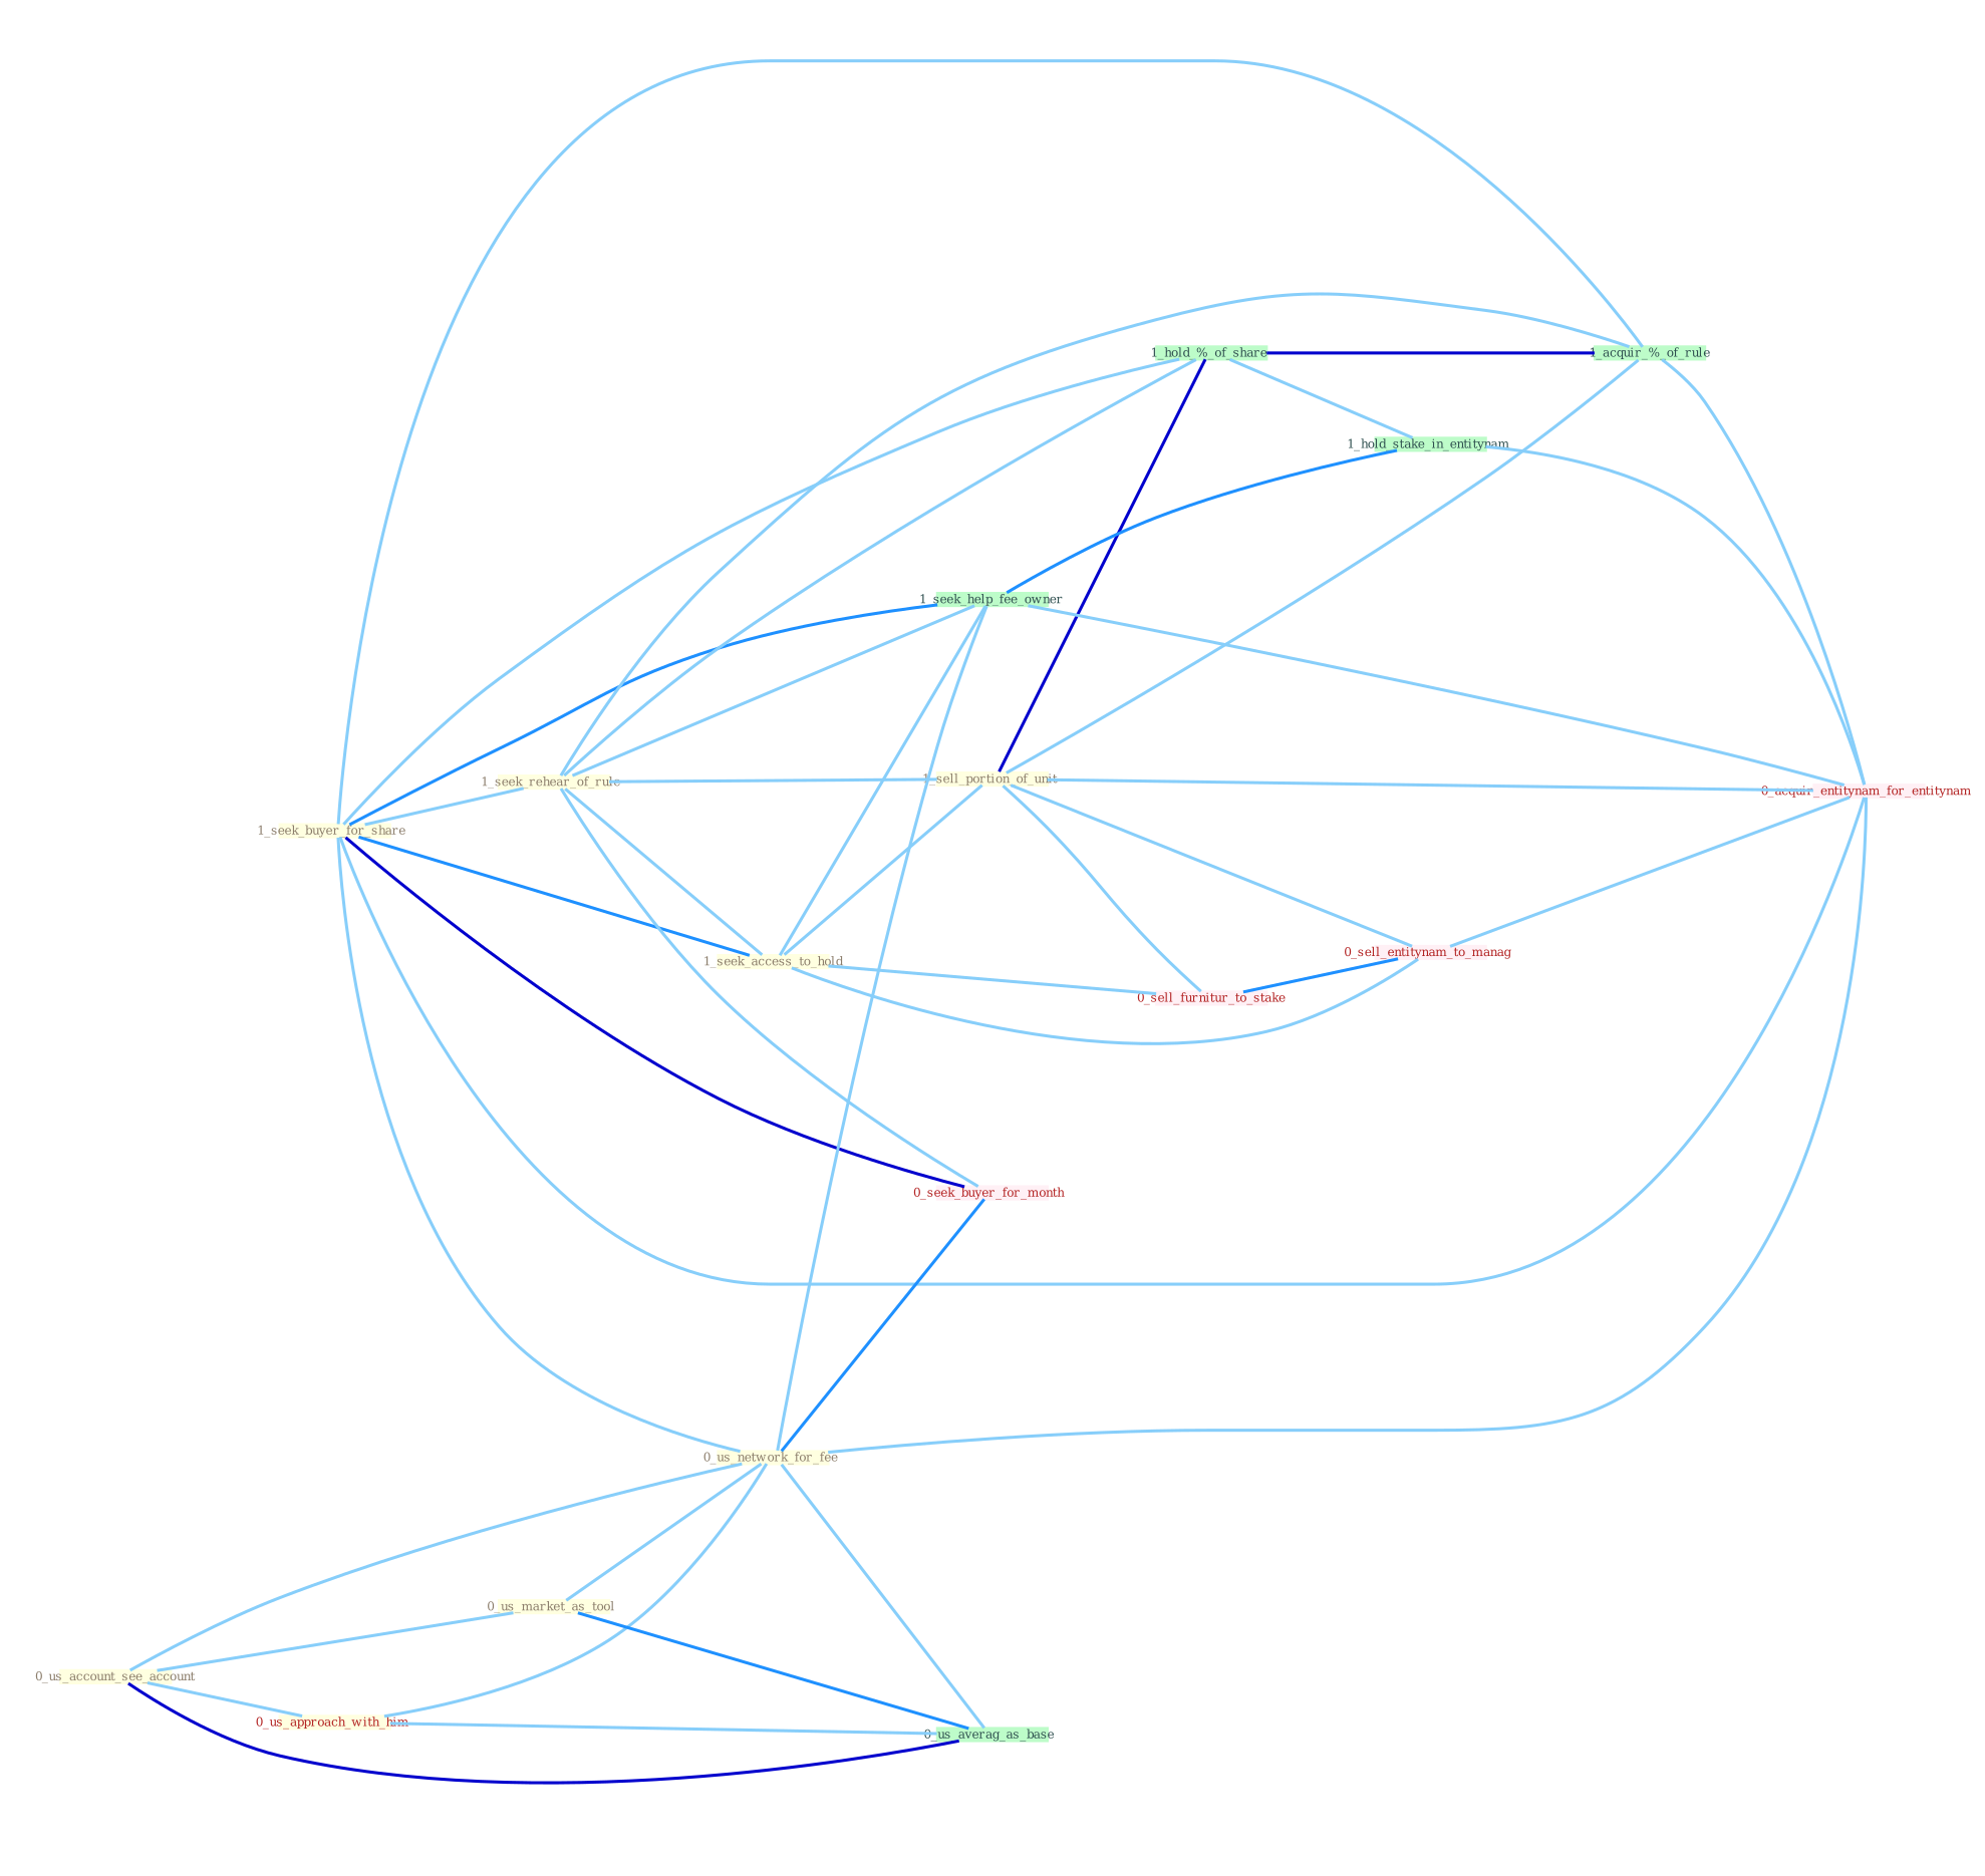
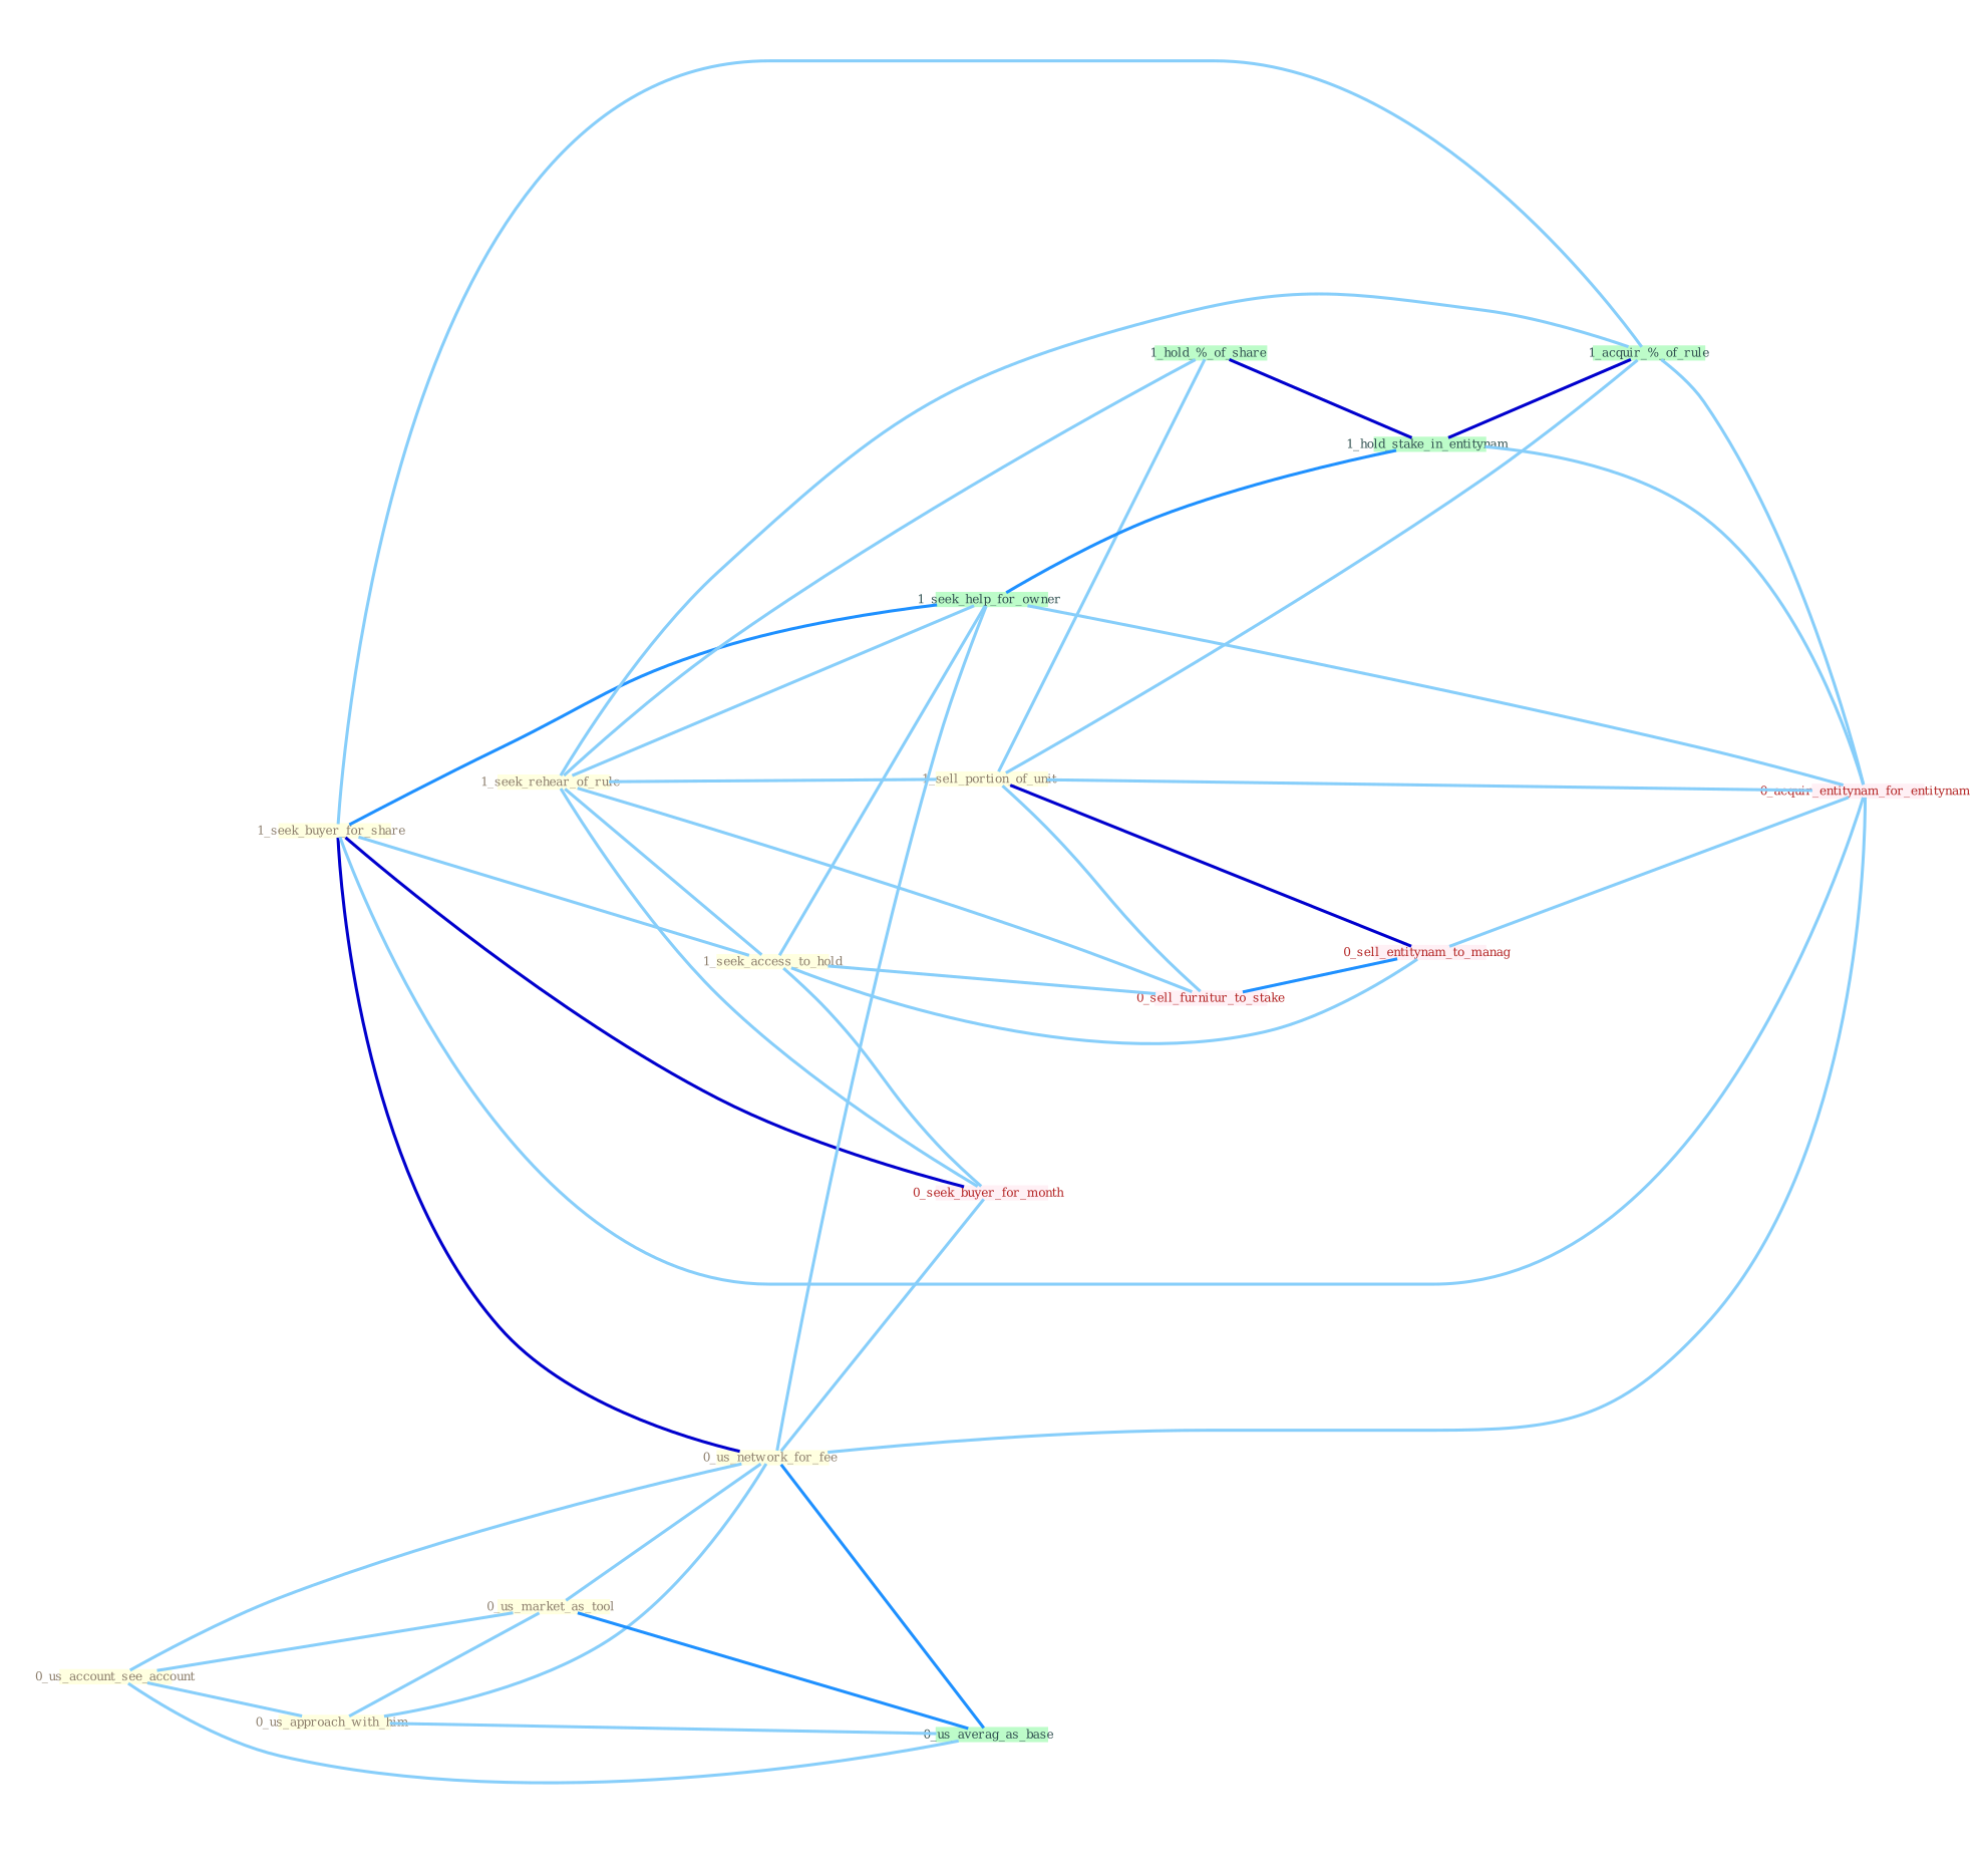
  graph {
    rankdir=LR
    node [color="#ffffe0" fixedsize=true fontcolor="#8b7d6b" fontsize=4 shape=polygon style=filled]
    edge [color="#87cefa" w=1]
    "1_seek_buyer_for_share " [height=.06 width=.5]
    n2 [height=.06 label="0_us_account_see_account" width=.5]
-   "0_us_approach_with_him " [fontcolor="#b22222" height=.06 width=.5]
+   "0_us_approach_with_him " [height=.06 width=.5]
    "1_seek_rehear_of_rule " [height=.06 width=.5]
    "1_sell_portion_of_unit " [height=.06 width=.5]
    "0_us_market_as_tool " [height=.06 width=.5]
    "0_us_network_for_fee " [height=.06 width=.5]
    n8 [height=.06 label="1_seek_access_to_hold" width=.5]
    "0_seek_buyer_for_month " [color="#fff0f5" fontcolor="#b22222" height=.06 width=.5]
    n10 [color="#fff0f5" fontcolor="#b22222" height=.06 label="0_sell_furnitur_to_stake" width=.5]
    "0_sell_entitynam_to_manag " [color="#fff0f5" fontcolor="#b22222" height=.06 width=.5]
    "0_acquir_entitynam_for_entitynam " [color="#fff0f5" fontcolor="#b22222" height=.06 width=.5]
    "1_hold_%_of_share " [color="#BDFCC9" fontcolor="#2f4f4f" height=.06 width=.5]
-   "1_seek_help_for_owner " [color="#BDFCC9" fontcolor="#2f4f4f" height=.06 width=.5 label="1_seek_help_fee_owner"]
+   "1_seek_help_for_owner " [color="#BDFCC9" fontcolor="#2f4f4f" height=.06 width=.5]
    n15 [color="#BDFCC9" fontcolor="#2f4f4f" height=.06 label="1_acquir_%_of_rule" width=.5]
    "0_us_averag_as_base " [color="#BDFCC9" fontcolor="#2f4f4f" height=.06 width=.5]
    "1_hold_stake_in_entitynam " [color="#BDFCC9" fontcolor="#2f4f4f" height=.06 width=.5]
    subgraph sub_1 {
      "1_seek_buyer_for_share "
      n2
      "0_us_approach_with_him "
      "1_seek_rehear_of_rule "
      "1_sell_portion_of_unit "
      "0_us_market_as_tool "
      "0_us_network_for_fee "
      n8
    }
    subgraph sub_2 {
      "0_seek_buyer_for_month "
      n10
      "0_sell_entitynam_to_manag "
      "0_acquir_entitynam_for_entitynam "
    }
-   "1_seek_buyer_for_share " -- "1_seek_rehear_of_rule "
-   "1_seek_buyer_for_share " -- "0_us_network_for_fee "
-   "1_seek_buyer_for_share " -- n8 [color="#1e90ff"]
+   n10 -- "1_seek_rehear_of_rule "
+   "1_seek_buyer_for_share " -- "0_us_network_for_fee " [color="#0000cd"]
+   "1_seek_buyer_for_share " -- n8
    "1_seek_buyer_for_share " -- "0_seek_buyer_for_month " [color="#0000cd" w=3]
    "1_seek_buyer_for_share " -- "0_acquir_entitynam_for_entitynam "
-   "1_seek_buyer_for_share " -- "1_hold_%_of_share "
    "1_seek_buyer_for_share " -- "1_seek_help_for_owner " [color="#1e90ff" w=2]
    "1_seek_buyer_for_share " -- n15
    n2 -- "0_us_approach_with_him "
    n2 -- "0_us_market_as_tool "
    n2 -- "0_us_network_for_fee "
-   n2 -- "0_us_averag_as_base " [color="#0000cd"]
+   n2 -- "0_us_averag_as_base "
+   "0_us_approach_with_him " -- "0_us_market_as_tool "
    "0_us_approach_with_him " -- "0_us_network_for_fee "
    "0_us_approach_with_him " -- "0_us_averag_as_base "
    "1_seek_rehear_of_rule " -- "1_sell_portion_of_unit "
    "1_seek_rehear_of_rule " -- n8
    "1_seek_rehear_of_rule " -- "0_seek_buyer_for_month "
    "1_seek_rehear_of_rule " -- "1_hold_%_of_share "
    "1_seek_rehear_of_rule " -- "1_seek_help_for_owner "
    "1_seek_rehear_of_rule " -- n15
    "1_sell_portion_of_unit " -- n10
-   "1_sell_portion_of_unit " -- "0_sell_entitynam_to_manag "
+   "1_sell_portion_of_unit " -- "0_sell_entitynam_to_manag " [color="#0000cd"]
    "1_sell_portion_of_unit " -- "0_acquir_entitynam_for_entitynam "
-   "1_sell_portion_of_unit " -- "1_hold_%_of_share " [color="#0000cd"]
+   "1_sell_portion_of_unit " -- "1_hold_%_of_share "
    "1_sell_portion_of_unit " -- n15
    "0_us_market_as_tool " -- "0_us_network_for_fee "
    "0_us_market_as_tool " -- "0_us_averag_as_base " [color="#1e90ff" w=2]
-   "0_us_network_for_fee " -- "0_seek_buyer_for_month " [color="#1e90ff"]
+   "0_us_network_for_fee " -- "0_seek_buyer_for_month "
    "0_us_network_for_fee " -- "0_acquir_entitynam_for_entitynam "
    "0_us_network_for_fee " -- "1_seek_help_for_owner "
-   "0_us_network_for_fee " -- "0_us_averag_as_base "
-   n8 -- "1_sell_portion_of_unit "
+   "0_us_network_for_fee " -- "0_us_averag_as_base " [color="#1e90ff"]
+   n8 -- "0_seek_buyer_for_month "
    n8 -- n10
    n8 -- "0_sell_entitynam_to_manag "
    n8 -- "1_seek_help_for_owner "
    n10 -- "0_sell_entitynam_to_manag " [color="#1e90ff" w=2]
    "0_sell_entitynam_to_manag " -- "0_acquir_entitynam_for_entitynam "
-   "1_hold_%_of_share " -- n15 [color="#0000cd" w=3]
-   "1_hold_%_of_share " -- "1_hold_stake_in_entitynam "
+   "1_hold_stake_in_entitynam " -- n15 [color="#0000cd" w=3]
+   "1_hold_%_of_share " -- "1_hold_stake_in_entitynam " [color="#0000cd"]
    "1_seek_help_for_owner " -- "0_acquir_entitynam_for_entitynam "
    "1_seek_help_for_owner " -- "1_hold_stake_in_entitynam " [color="#1e90ff" w=2]
    n15 -- "0_acquir_entitynam_for_entitynam "
    "1_hold_stake_in_entitynam " -- "0_acquir_entitynam_for_entitynam "
  }
